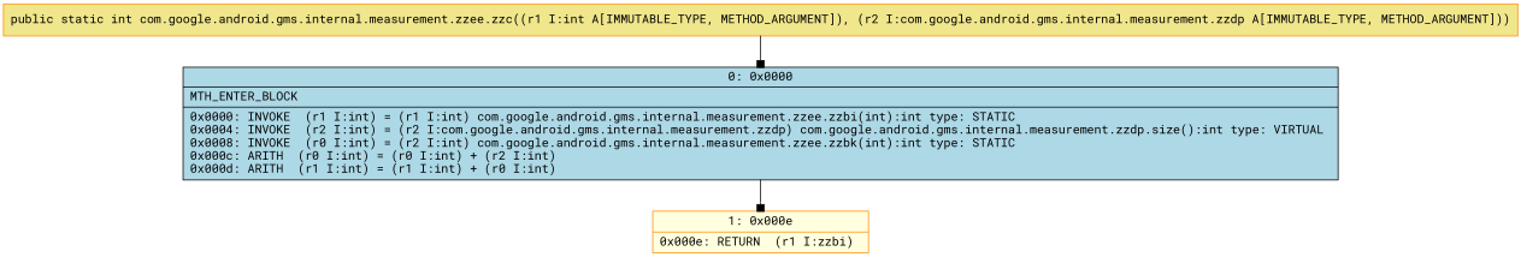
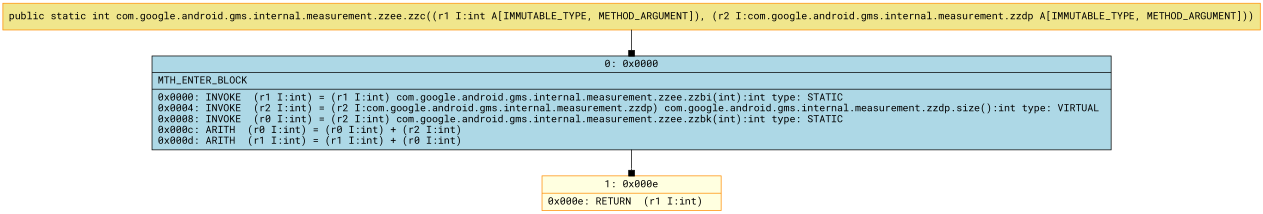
  digraph {
    fontname="Roboto Mono"
    node [shape=record style=filled color=darkorange fontname="Roboto Mono"]
    edge [arrowhead=box fontname="Roboto Mono"]
    n1 [label="{0\:\ 0x0000|MTH_ENTER_BLOCK\l|0x0000: INVOKE  (r1 I:int) = (r1 I:int) com.google.android.gms.internal.measurement.zzee.zzbi(int):int type: STATIC \l0x0004: INVOKE  (r2 I:int) = (r2 I:com.google.android.gms.internal.measurement.zzdp) com.google.android.gms.internal.measurement.zzdp.size():int type: VIRTUAL \l0x0008: INVOKE  (r0 I:int) = (r2 I:int) com.google.android.gms.internal.measurement.zzee.zzbk(int):int type: STATIC \l0x000c: ARITH  (r0 I:int) = (r0 I:int) + (r2 I:int) \l0x000d: ARITH  (r1 I:int) = (r1 I:int) + (r0 I:int) \l}" fillcolor=lightblue color=black]
-   n2 [label="{1\:\ 0x000e|0x000e: RETURN  (r1 I:zzbi) \l}" fillcolor=lightyellow]
+   n2 [label="{1\:\ 0x000e|0x000e: RETURN  (r1 I:int) \l}" fillcolor=lightyellow]
    n3 [label="{public static int com.google.android.gms.internal.measurement.zzee.zzc((r1 I:int A[IMMUTABLE_TYPE, METHOD_ARGUMENT]), (r2 I:com.google.android.gms.internal.measurement.zzdp A[IMMUTABLE_TYPE, METHOD_ARGUMENT])) }" fillcolor=khaki]
    n1 -> n2
    n3 -> n1
  }
